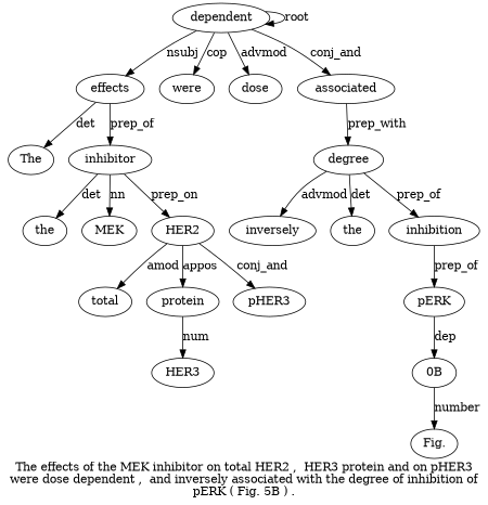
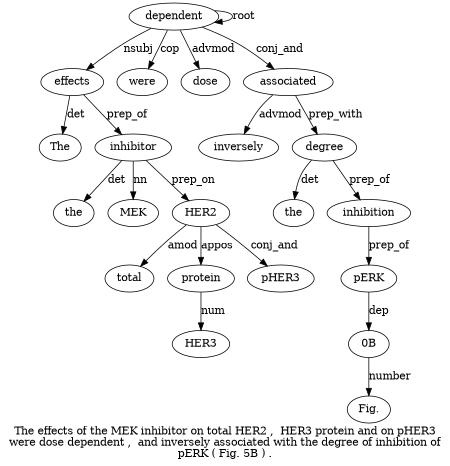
  digraph {
    label="The effects of the MEK inhibitor on total HER2 ,  HER3 protein and on pHER3\nwere dose dependent ,  and inversely associated with the degree of inhibition of\npERK ( Fig. 5B ) ."
    node [fillcolor=white style=filled]
    n1 [label=effects]
    n2 [label=The]
    n3 [label=inhibitor]
    n4 [label=the]
    n5 [label=MEK]
    n6 [label=HER2]
    n7 [label=dependent]
    n8 [label=were]
    n9 [label=dose]
    n10 [label=associated]
    n11 [label=inversely]
    n12 [label=degree]
    n13 [label=total]
    n14 [label=protein]
    n15 [label=pHER3]
    n16 [label=HER3]
    n17 [label=the]
    n18 [label=inhibition]
    n19 [label=pERK]
    n20 [label="0B"]
    n21 [label="Fig."]
    n1 -> n2 [label=det]
    n1 -> n3 [label=prep_of]
    n3 -> n4 [label=det]
    n3 -> n5 [label=nn]
    n3 -> n6 [label=prep_on]
    n6 -> n13 [label=amod]
    n6 -> n14 [label=appos]
    n6 -> n15 [label=conj_and]
    n7 -> n1 [label=nsubj]
    n7 -> n7 [label=root]
    n7 -> n8 [label=cop]
    n7 -> n9 [label=advmod]
    n7 -> n10 [label=conj_and]
-   n12 -> n11 [label=advmod]
+   n10 -> n11 [label=advmod]
    n10 -> n12 [label=prep_with]
    n12 -> n17 [label=det]
    n12 -> n18 [label=prep_of]
    n14 -> n16 [label=num]
    n18 -> n19 [label=prep_of]
    n19 -> n20 [label=dep]
    n20 -> n21 [label=number]
  }
